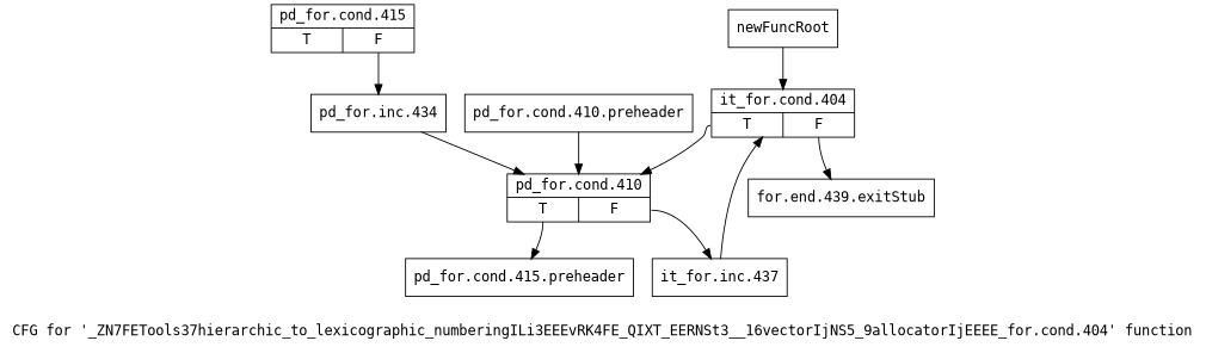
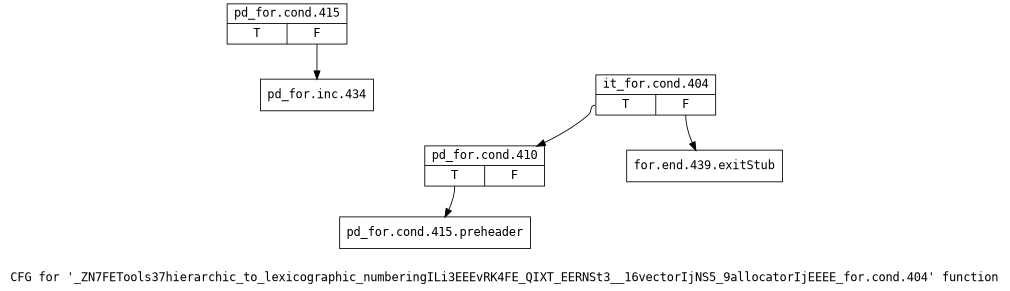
  digraph {
    fontname="DejaVu Sans Mono"
    label="CFG for '_ZN7FETools37hierarchic_to_lexicographic_numberingILi3EEEvRK4FE_QIXT_EERNSt3__16vectorIjNS5_9allocatorIjEEEE_for.cond.404' function"
    node [fontname="DejaVu Sans Mono" shape=record]
    edge [fontname="DejaVu Sans Mono"]
-   n1 [label="{newFuncRoot}"]
    n2 [label="{it_for.cond.404|{<s0>T|<s1>F}}"]
    n3 [label="{for.end.439.exitStub}"]
    n4 [label="{pd_for.cond.410|{<s0>T|<s1>F}}"]
-   n5 [label="{pd_for.cond.410.preheader}"]
    n6 [label="{pd_for.cond.415.preheader}"]
-   n7 [label="{it_for.inc.437}"]
    n8 [label="{pd_for.cond.415|{<s0>T|<s1>F}}"]
    n9 [label="{pd_for.inc.434}"]
-   n1 -> n2
    n2 -> n3 [tailport=s1]
    n2 -> n4 [tailport=s0]
    n4 -> n6 [tailport=s0]
-   n4 -> n7 [tailport=s1]
-   n5 -> n4
-   n7 -> n2
    n8 -> n9 [tailport=s1]
-   n9 -> n4
  }
